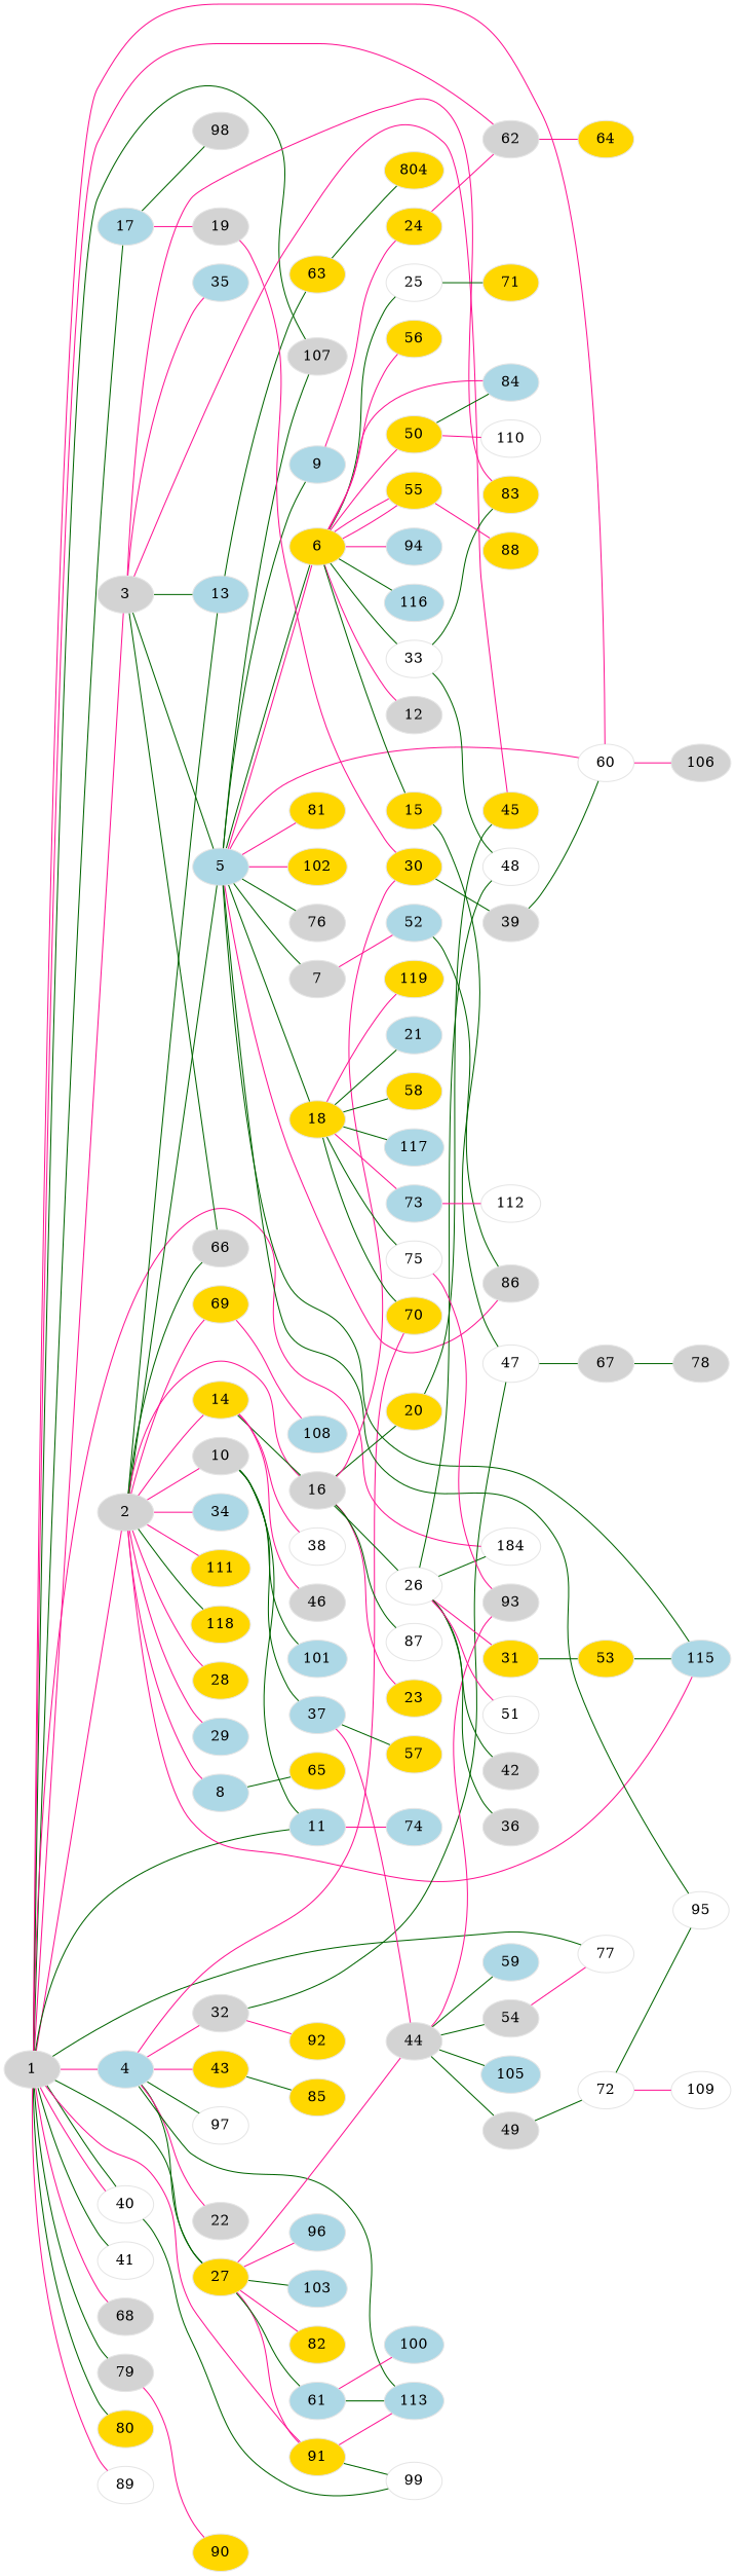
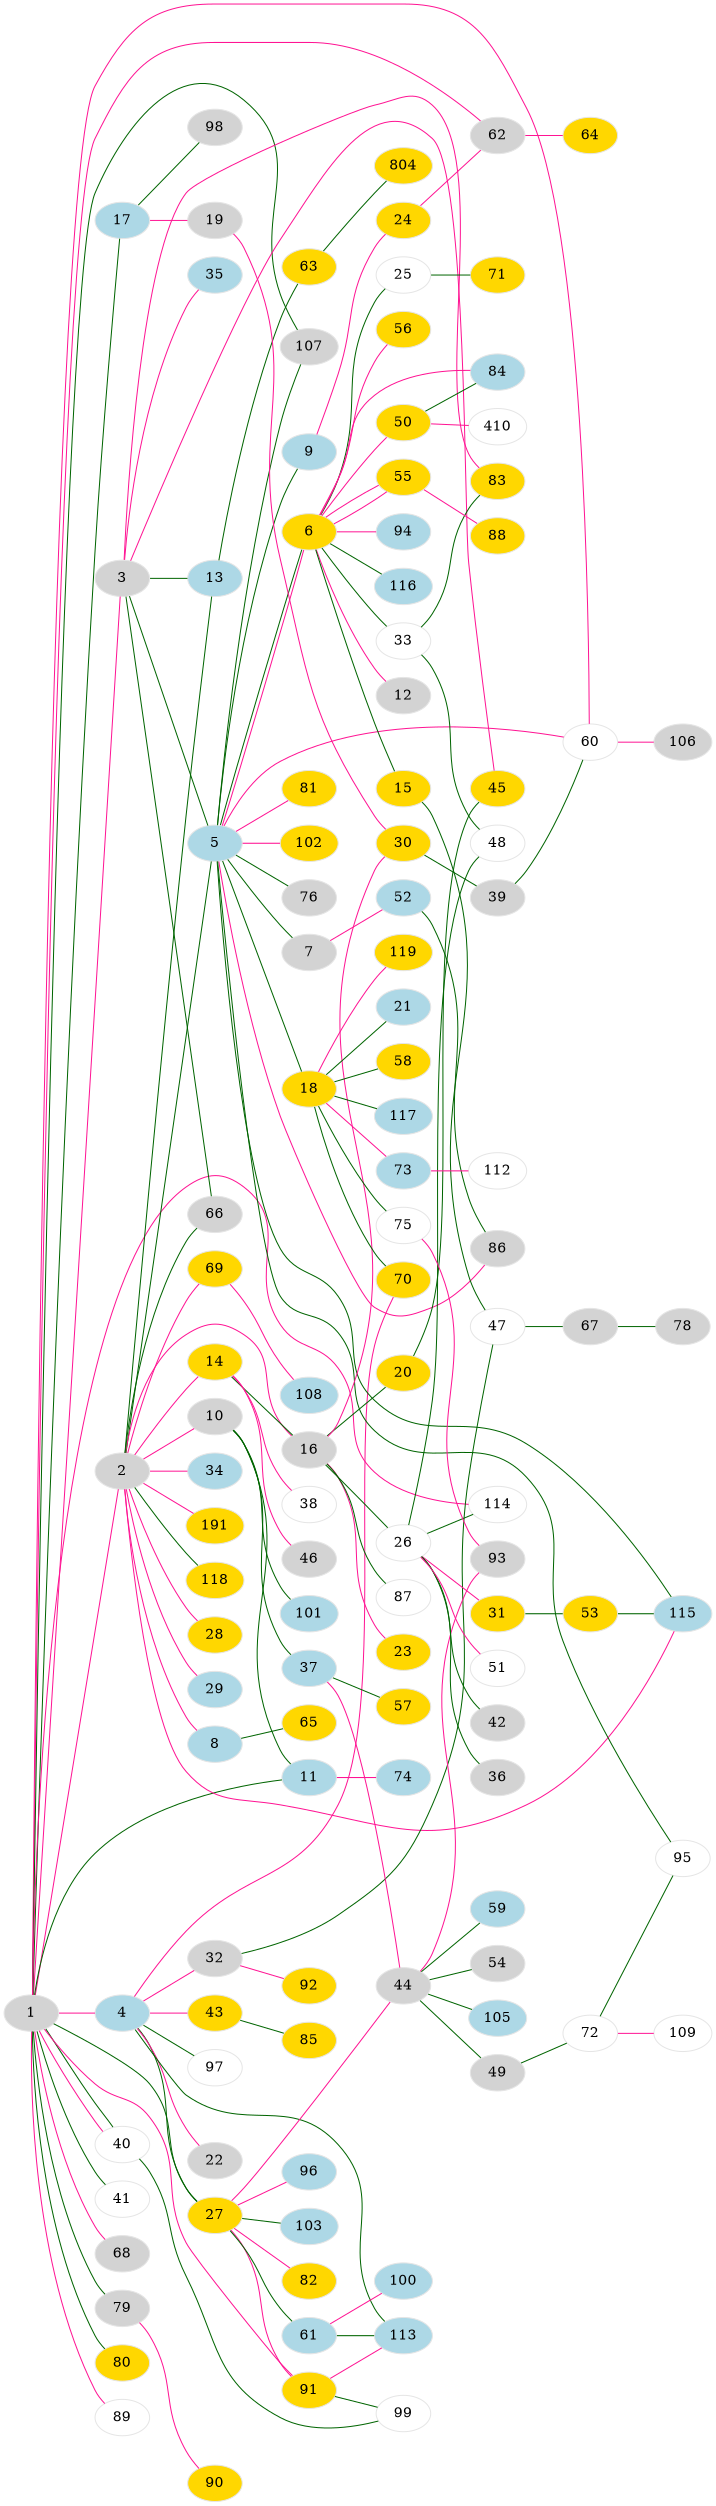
  graph {
    rankdir=LR
    node [color=gray90 fillcolor=gold style=filled]
    edge [color=darkgreen]
    1 [fillcolor=lightgrey]
    2 [fillcolor=lightgrey]
    3 [fillcolor=lightgrey]
    4 [fillcolor=lightblue]
    11 [fillcolor=lightblue]
    17 [fillcolor=lightblue]
    27
    40 [fillcolor=white]
    41 [fillcolor=white]
    60 [fillcolor=white]
    62 [fillcolor=lightgrey]
    68 [fillcolor=lightgrey]
-   77 [fillcolor=white]
    79 [fillcolor=lightgrey]
    80
    89 [fillcolor=white]
    91
    107 [fillcolor=lightgrey]
-   114 [fillcolor=white label=184]
+   114 [fillcolor=white]
    5 [fillcolor=lightblue]
    8 [fillcolor=lightblue]
    10 [fillcolor=lightgrey]
    13 [fillcolor=lightblue]
    14
    16 [fillcolor=lightgrey]
    28
    29 [fillcolor=lightblue]
    34 [fillcolor=lightblue]
    66 [fillcolor=lightgrey]
    69
-   111
+   111 [label=191]
    115 [fillcolor=lightblue]
    118
    35 [fillcolor=lightblue]
    45
    83
    22 [fillcolor=lightgrey]
    32 [fillcolor=lightgrey]
    43
    70
    97 [fillcolor=white]
    113 [fillcolor=lightblue]
    74 [fillcolor=lightblue]
    19 [fillcolor=lightgrey]
    98 [fillcolor=lightgrey]
    44 [fillcolor=lightgrey]
    61 [fillcolor=lightblue]
    82
    96 [fillcolor=lightblue]
    103 [fillcolor=lightblue]
    99 [fillcolor=white]
    106 [fillcolor=lightgrey]
    64
    90
    6
    7 [fillcolor=lightgrey]
    9 [fillcolor=lightblue]
    18
    76 [fillcolor=lightgrey]
    81
    86 [fillcolor=lightgrey]
    95 [fillcolor=white]
    102
    65
    37 [fillcolor=lightblue]
    101 [fillcolor=lightblue]
    63
    38 [fillcolor=white]
    46 [fillcolor=lightgrey]
    20
    23
    26 [fillcolor=white]
    30
    87 [fillcolor=white]
    108 [fillcolor=lightblue]
    47 [fillcolor=white]
    92
    85
    12 [fillcolor=lightgrey]
    15
    25 [fillcolor=white]
    33 [fillcolor=white]
    50
    55
    56
    84 [fillcolor=lightblue]
    94 [fillcolor=lightblue]
    116 [fillcolor=lightblue]
    52 [fillcolor=lightblue]
    24
    21 [fillcolor=lightblue]
    58
    73 [fillcolor=lightblue]
    75 [fillcolor=white]
    117 [fillcolor=lightblue]
    119
    71
    48 [fillcolor=white]
-   110 [fillcolor=white]
+   110 [fillcolor=white label=410]
    88
    57
    n102 [label=804]
    67 [fillcolor=lightgrey]
    31
    36 [fillcolor=lightgrey]
    42 [fillcolor=lightgrey]
    51 [fillcolor=white]
    39 [fillcolor=lightgrey]
    112 [fillcolor=white]
    93 [fillcolor=lightgrey]
    53
    49 [fillcolor=lightgrey]
    54 [fillcolor=lightgrey]
    59 [fillcolor=lightblue]
    105 [fillcolor=lightblue]
    100 [fillcolor=lightblue]
    72 [fillcolor=white]
    78 [fillcolor=lightgrey]
    109 [fillcolor=white]
    1 -- 2 [color=deeppink]
    1 -- 3 [color=deeppink]
    1 -- 4 [color=deeppink]
    1 -- 11
    1 -- 17
    1 -- 27
    1 -- 40 [color=deeppink]
    1 -- 40
    1 -- 41
    1 -- 60 [color=deeppink]
    1 -- 62 [color=deeppink]
    1 -- 68 [color=deeppink]
-   1 -- 77
    1 -- 79
    1 -- 80
    1 -- 89 [color=deeppink]
    1 -- 91 [color=deeppink]
    1 -- 107
    1 -- 114 [color=deeppink]
    2 -- 5
    2 -- 8 [color=deeppink]
    2 -- 10 [color=deeppink]
    2 -- 13
    2 -- 14 [color=deeppink]
    2 -- 16 [color=deeppink]
    2 -- 28 [color=deeppink]
    2 -- 29 [color=deeppink]
    2 -- 34 [color=deeppink]
    2 -- 66
    2 -- 69 [color=deeppink]
    2 -- 111 [color=deeppink]
    2 -- 115 [color=deeppink]
    2 -- 118
    3 -- 5
    3 -- 13
    3 -- 66
    3 -- 35 [color=deeppink]
    3 -- 45 [color=deeppink]
    3 -- 83 [color=deeppink]
    4 -- 27
    4 -- 22 [color=deeppink]
    4 -- 32 [color=deeppink]
    4 -- 43 [color=deeppink]
    4 -- 70 [color=deeppink]
    4 -- 97
    4 -- 113
    11 -- 74 [color=deeppink]
    17 -- 19 [color=deeppink]
    17 -- 98
    27 -- 91 [color=deeppink]
    27 -- 44 [color=deeppink]
    27 -- 61
    27 -- 82 [color=deeppink]
    27 -- 96 [color=deeppink]
    27 -- 103
    40 -- 99
    60 -- 106 [color=deeppink]
    62 -- 64 [color=deeppink]
    79 -- 90 [color=deeppink]
    91 -- 113 [color=deeppink]
    91 -- 99
    5 -- 60 [color=deeppink]
    5 -- 107
    5 -- 115
    5 -- 6 [color=deeppink]
    5 -- 6
    5 -- 7
    5 -- 9
    5 -- 18
    5 -- 76
    5 -- 81 [color=deeppink]
    5 -- 86 [color=deeppink]
    5 -- 95
    5 -- 102 [color=deeppink]
    8 -- 65
    10 -- 11
    10 -- 37
    10 -- 101
    13 -- 63
    14 -- 16
    14 -- 38 [color=deeppink]
    14 -- 46 [color=deeppink]
    16 -- 20
    16 -- 23 [color=deeppink]
    16 -- 26
    16 -- 30 [color=deeppink]
    16 -- 87
    69 -- 108 [color=deeppink]
    32 -- 47
    32 -- 92 [color=deeppink]
    43 -- 85
    19 -- 30 [color=deeppink]
    44 -- 93 [color=deeppink]
    44 -- 49
    44 -- 54
    44 -- 59
    44 -- 105
    61 -- 113
    61 -- 100 [color=deeppink]
    6 -- 12 [color=deeppink]
    6 -- 15
    6 -- 25
    6 -- 33
    6 -- 50 [color=deeppink]
    6 -- 55 [color=deeppink]
    6 -- 55 [color=deeppink]
    6 -- 56 [color=deeppink]
    6 -- 84 [color=deeppink]
    6 -- 94 [color=deeppink]
    6 -- 116
    7 -- 52 [color=deeppink]
    9 -- 24 [color=deeppink]
    18 -- 70
    18 -- 21
    18 -- 58
    18 -- 73 [color=deeppink]
    18 -- 75
    18 -- 117
    18 -- 119 [color=deeppink]
    37 -- 44 [color=deeppink]
    37 -- 57
    63 -- n102
    20 -- 45
    26 -- 114
    26 -- 48
    26 -- 31 [color=deeppink]
    26 -- 36
    26 -- 42
    26 -- 51 [color=deeppink]
    30 -- 39
    47 -- 67
    15 -- 47
    25 -- 71
    33 -- 83
    33 -- 48
    50 -- 84
    50 -- 110 [color=deeppink]
    55 -- 88 [color=deeppink]
    52 -- 86
    24 -- 62 [color=deeppink]
    73 -- 112 [color=deeppink]
    75 -- 93 [color=deeppink]
    67 -- 78
    31 -- 53
    39 -- 60
    53 -- 115
    49 -- 72
-   54 -- 77 [color=deeppink]
    72 -- 95
    72 -- 109 [color=deeppink]
  }
